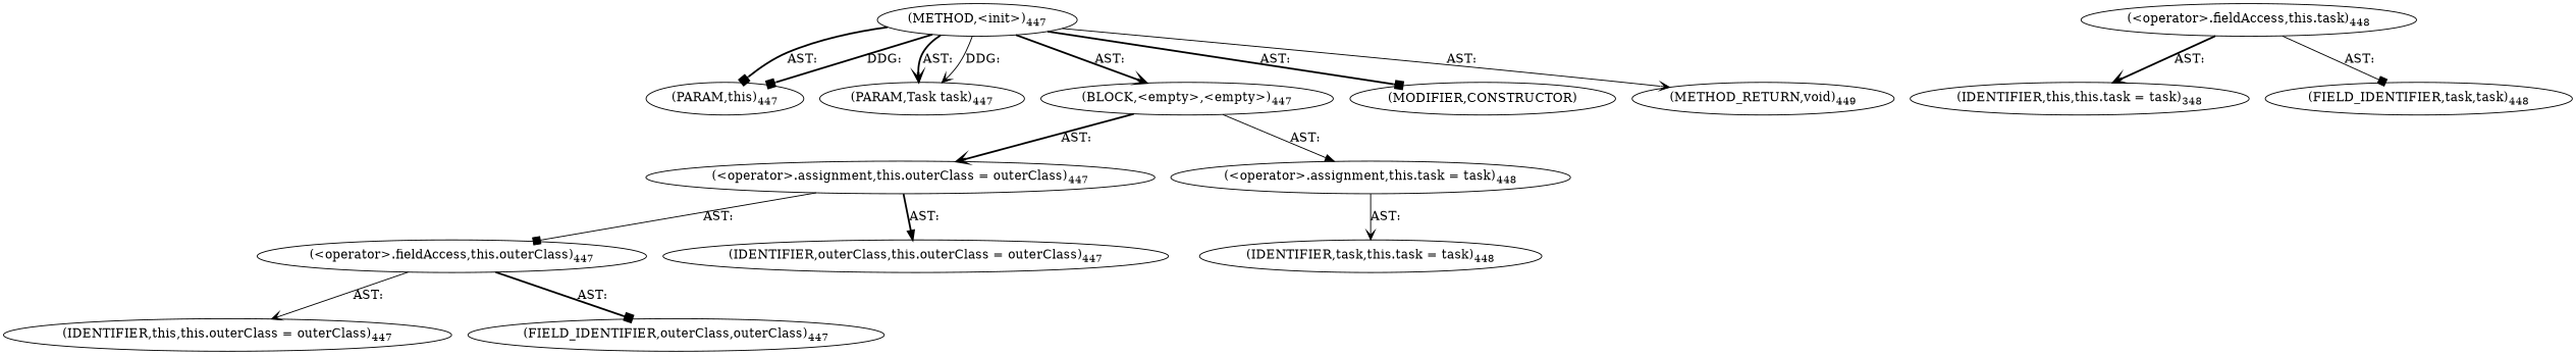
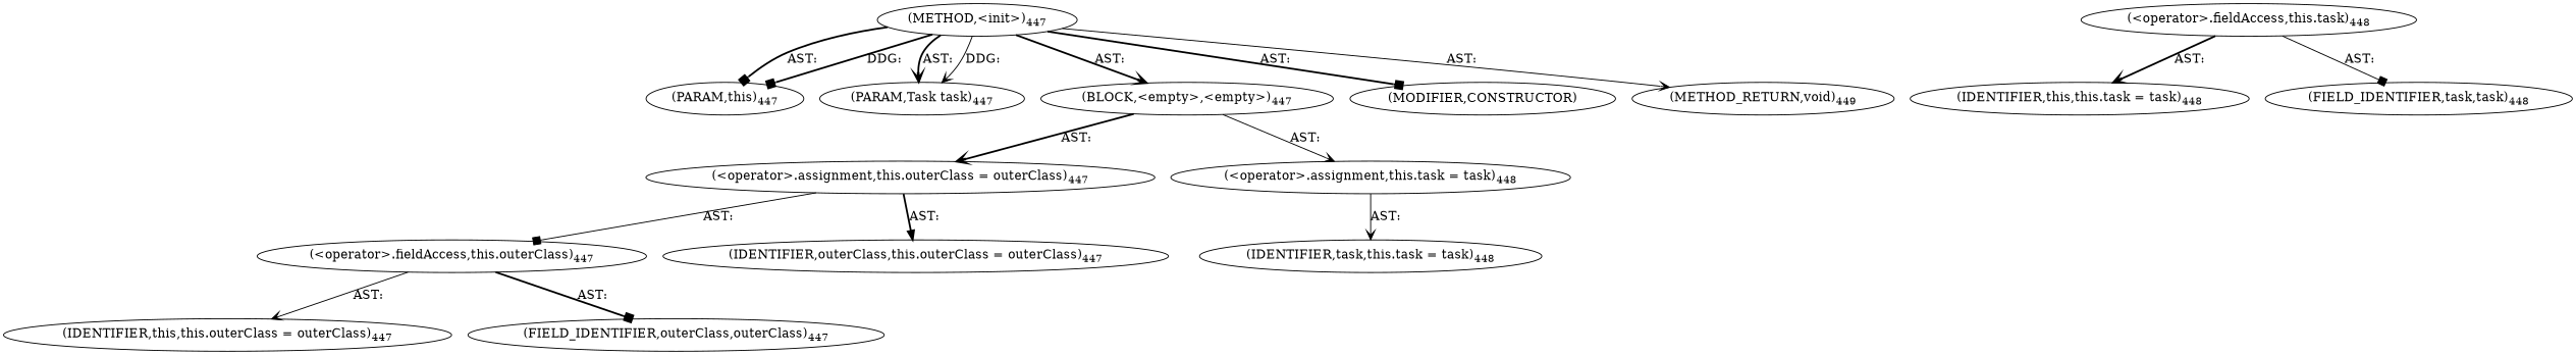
  digraph {
    edge [arrowhead=vee style=bold]
    n1 [label=<(METHOD,&lt;init&gt;)<SUB>447</SUB>>]
    n2 [label=<(PARAM,this)<SUB>447</SUB>>]
    n3 [label=<(PARAM,Task task)<SUB>447</SUB>>]
    n4 [label=<(BLOCK,&lt;empty&gt;,&lt;empty&gt;)<SUB>447</SUB>>]
    n5 [label=<(MODIFIER,CONSTRUCTOR)>]
    n6 [label=<(METHOD_RETURN,void)<SUB>449</SUB>>]
    n7 [label=<(&lt;operator&gt;.assignment,this.outerClass = outerClass)<SUB>447</SUB>>]
    n8 [label=<(&lt;operator&gt;.assignment,this.task = task)<SUB>448</SUB>>]
    n9 [label=<(&lt;operator&gt;.fieldAccess,this.outerClass)<SUB>447</SUB>>]
    n10 [label=<(IDENTIFIER,outerClass,this.outerClass = outerClass)<SUB>447</SUB>>]
    n11 [label=<(IDENTIFIER,task,this.task = task)<SUB>448</SUB>>]
    n12 [label=<(IDENTIFIER,this,this.outerClass = outerClass)<SUB>447</SUB>>]
    n13 [label=<(FIELD_IDENTIFIER,outerClass,outerClass)<SUB>447</SUB>>]
    n14 [label=<(&lt;operator&gt;.fieldAccess,this.task)<SUB>448</SUB>>]
-   n15 [label=<(IDENTIFIER,this,this.task = task)<SUB>348</SUB>>]
+   n15 [label=<(IDENTIFIER,this,this.task = task)<SUB>448</SUB>>]
    n16 [label=<(FIELD_IDENTIFIER,task,task)<SUB>448</SUB>>]
    n1 -> n2 [arrowhead=box label="AST: "]
    n1 -> n2 [arrowhead=box label="DDG: "]
    n1 -> n3 [label="AST: "]
    n1 -> n3 [label="DDG: " style=solid]
    n1 -> n4 [label="AST: "]
    n1 -> n5 [arrowhead=box label="AST: "]
    n1 -> n6 [label="AST: " style=solid]
    n4 -> n7 [label="AST: "]
-   n4 -> n8 [arrowhead=normal label="AST: " style=solid]
+   n4 -> n8 [label="AST: " style=solid]
    n7 -> n9 [arrowhead=box label="AST: " style=solid]
    n7 -> n10 [arrowhead=normal label="AST: "]
    n8 -> n11 [label="AST: " style=solid]
    n9 -> n12 [label="AST: " style=solid]
    n9 -> n13 [arrowhead=box label="AST: "]
    n14 -> n15 [label="AST: "]
    n14 -> n16 [arrowhead=box label="AST: " style=solid]
  }
